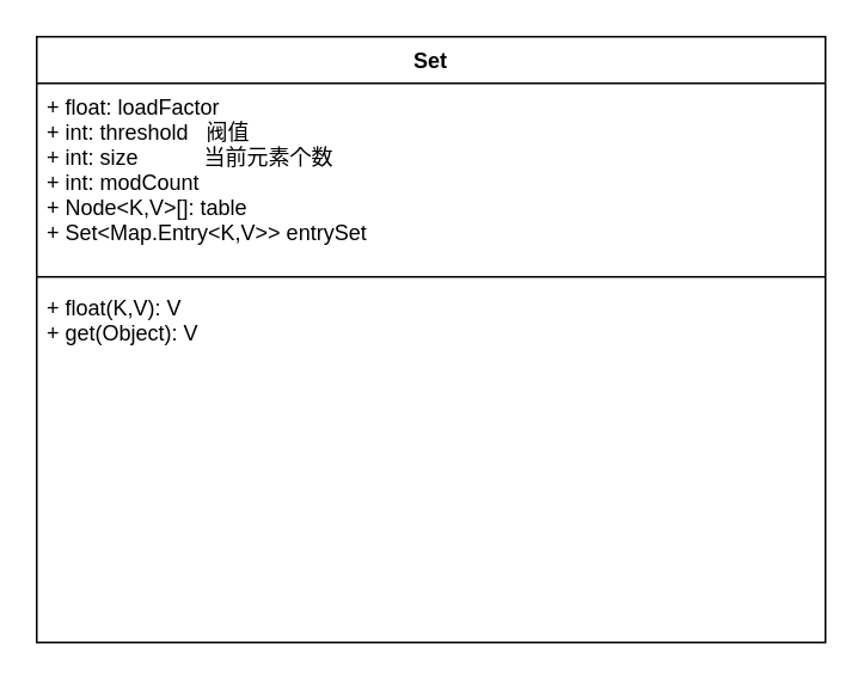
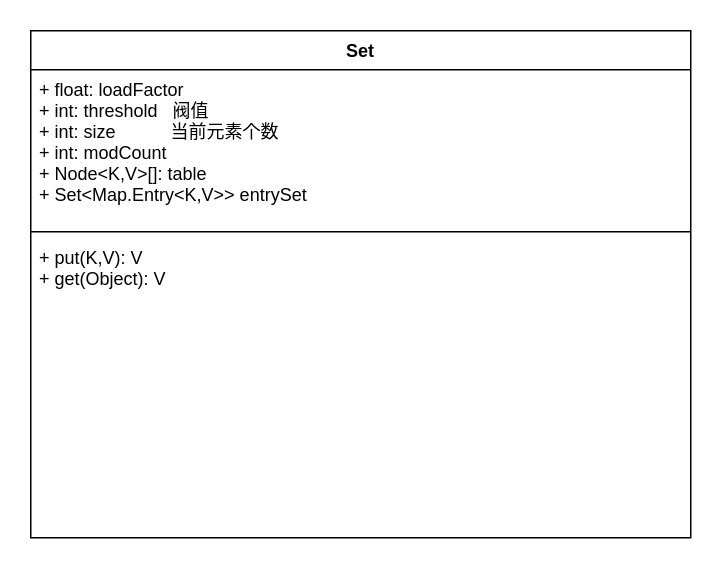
  <mxCell id="0" />
  <mxCell id="1" parent="0" />
  <mxCell id="2" value="Set" style="swimlane;fontStyle=1;align=center;verticalAlign=top;childLayout=stackLayout;horizontal=1;startSize=26;horizontalStack=0;resizeParent=1;resizeParentMax=0;resizeLast=0;collapsible=1;marginBottom=0;" parent="1" vertex="1"><mxGeometry x="20" y="20" width="440" height="338" as="geometry" /></mxCell>
  <mxCell id="3" value="+ float: loadFactor&#10;+ int: threshold   阀值&#10;+ int: size           当前元素个数&#10;+ int: modCount&#10;+ Node&lt;K,V&gt;[]: table&#10;+ Set&lt;Map.Entry&lt;K,V&gt;&gt; entrySet" style="text;strokeColor=none;fillColor=none;align=left;verticalAlign=top;spacingLeft=4;spacingRight=4;overflow=hidden;rotatable=0;points=[[0,0.5],[1,0.5]];portConstraint=eastwest;" parent="2" vertex="1"><mxGeometry y="26" width="440" height="104" as="geometry" /></mxCell>
  <mxCell id="4" value="" style="line;strokeWidth=1;fillColor=none;align=left;verticalAlign=middle;spacingTop=-1;spacingLeft=3;spacingRight=3;rotatable=0;labelPosition=right;points=[];portConstraint=eastwest;" parent="2" vertex="1"><mxGeometry y="130" width="440" height="8" as="geometry" /></mxCell>
- <mxCell id="5" value="+ float(K,V): V&#10;+ get(Object): V " style="text;strokeColor=none;fillColor=none;align=left;verticalAlign=top;spacingLeft=4;spacingRight=4;overflow=hidden;rotatable=0;points=[[0,0.5],[1,0.5]];portConstraint=eastwest;" parent="2" vertex="1"><mxGeometry y="138" width="440" height="200" as="geometry" /></mxCell>
+ <mxCell id="5" value="+ put(K,V): V&#10;+ get(Object): V " style="text;strokeColor=none;fillColor=none;align=left;verticalAlign=top;spacingLeft=4;spacingRight=4;overflow=hidden;rotatable=0;points=[[0,0.5],[1,0.5]];portConstraint=eastwest;" parent="2" vertex="1"><mxGeometry y="138" width="440" height="200" as="geometry" /></mxCell>
